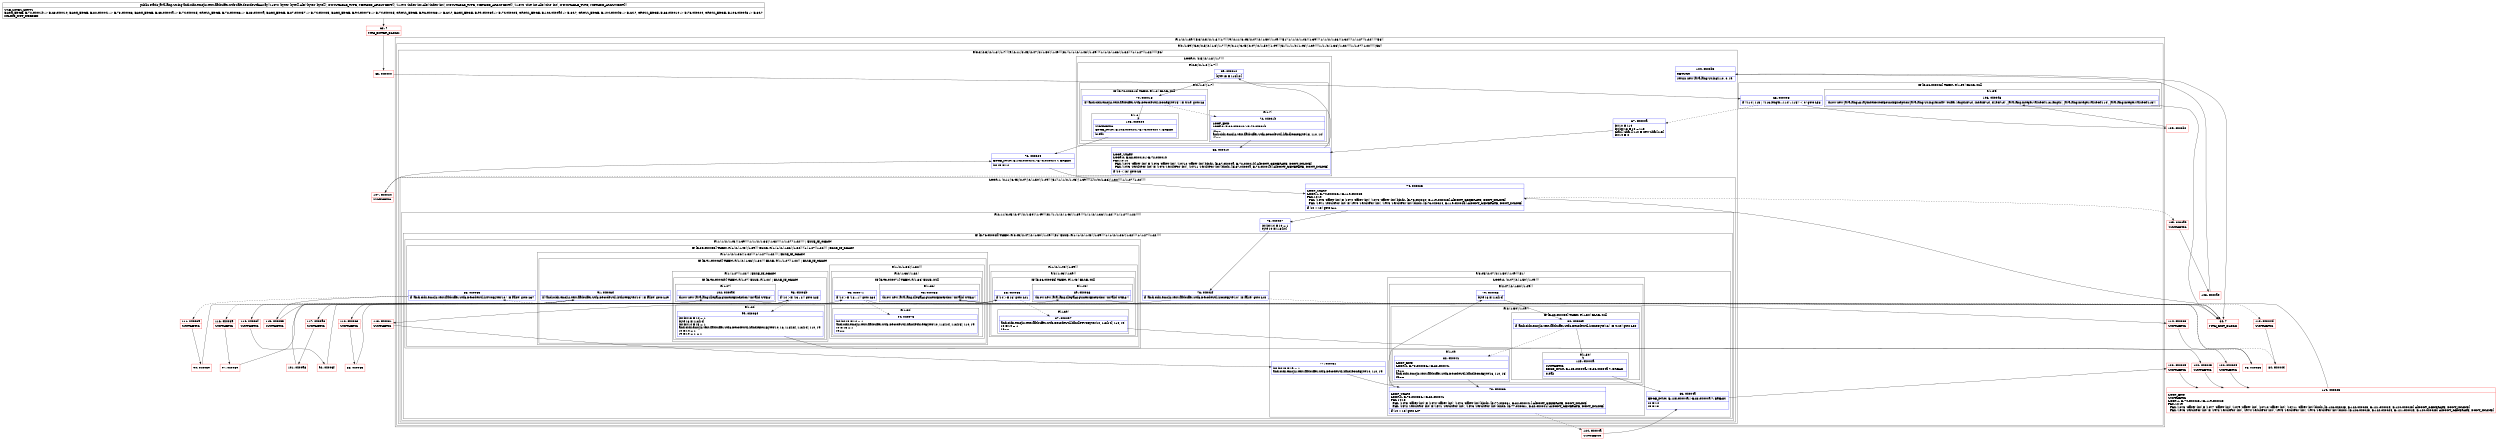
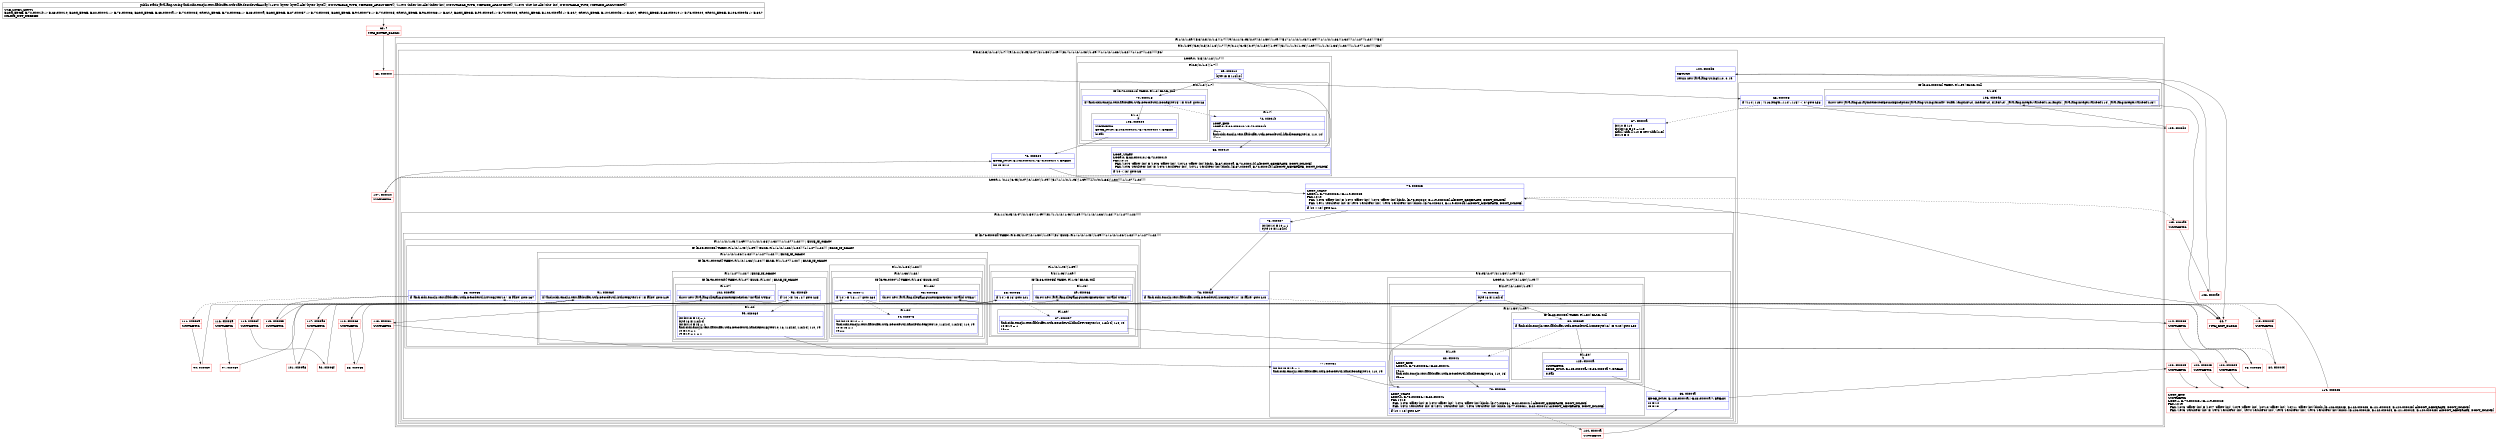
  digraph {
    node [color=blue shape=record]
    n1 [label="{106\:\ 0x00d6|throw new java.lang.ArrayIndexOutOfBoundsException(java.lang.String.format(\"buffer length=%d, index=%d, size=%d\", java.lang.Integer.valueOf(r13.length), java.lang.Integer.valueOf(r14), java.lang.Integer.valueOf(r15)))\l}"]
    n2 [label="{66\:\ 0x0008|if ((r14 \| r15 \| ((r13.length \- r14) \- r15)) \< 0) goto L58\l}"]
    n3 [label="{108\:\ 0x0024|SYNTHETIC\lEDGE_INSN: B:108:0x0024\-\>B:73:0x0024 ?: BREAK  \l|break\l}"]
    n4 [label="{70\:\ 0x0018|if (androidx.emoji2.text.flatbuffer.Utf8.DecodeUtil.isOneByte(r5) != true) goto L8\l}"]
    n5 [label="{72\:\ 0x001b|LOOP_END\lLOOP:0: B:68:0x0010\-\>B:72:0x001b\l|r0++\landroidx.emoji2.text.flatbuffer.Utf8.DecodeUtil.handleOneByte(r5, r10, r4)\lr7++\l}"]
    n6 [label="{69\:\ 0x0012|byte r5 = r13[r0]\l}"]
    n7 [label="{68\:\ 0x0010|LOOP_START\lLOOP:0: B:68:0x0010\-\>B:72:0x001b\lPHI: r0 r4 \l  PHI: (r0v4 'offset' int) = (r0v3 'offset' int), (r0v12 'offset' int) binds: [B:67:0x000a, B:72:0x001b] A[DONT_GENERATE, DONT_INLINE]\l  PHI: (r4v3 'resultPos' int) = (r4v2 'resultPos' int), (r4v11 'resultPos' int) binds: [B:67:0x000a, B:72:0x001b] A[DONT_GENERATE, DONT_INLINE]\l|if (r0 \< r3) goto L5\l}"]
    n8 [label="{125\:\ 0x004a|SYNTHETIC\lEDGE_INSN: B:125:0x004a\-\>B:83:0x004a ?: BREAK  \l|break\l}"]
    n9 [label="{80\:\ 0x003e|if (androidx.emoji2.text.flatbuffer.Utf8.DecodeUtil.isOneByte(r6) != true) goto L50\l}"]
    n10 [label="{82\:\ 0x0041|LOOP_END\lLOOP:2: B:78:0x0036\-\>B:82:0x0041\l|r4++\landroidx.emoji2.text.flatbuffer.Utf8.DecodeUtil.handleOneByte(r6, r10, r5)\lr5++\l}"]
    n11 [label="{79\:\ 0x0038|byte r6 = r13[r4]\l}"]
    n12 [label="{78\:\ 0x0036|LOOP_START\lLOOP:2: B:78:0x0036\-\>B:82:0x0041\lPHI: r4 r5 \l  PHI: (r4v5 'offset' int) = (r4v4 'offset' int), (r4v6 'offset' int) binds: [B:77:0x0031, B:82:0x0041] A[DONT_GENERATE, DONT_INLINE]\l  PHI: (r5v2 'resultPos' int) = (r5v1 'resultPos' int), (r5v3 'resultPos' int) binds: [B:77:0x0031, B:82:0x0041] A[DONT_GENERATE, DONT_INLINE]\l|if (r4 \< r3) goto L47\l}"]
    n13 [label="{77\:\ 0x0031|int int r5 = r9 + 1\landroidx.emoji2.text.flatbuffer.Utf8.DecodeUtil.handleOneByte(r0, r10, r9)\l}"]
    n14 [label="{83\:\ 0x004a|EDGE_INSN: B:125:0x004a\-\>B:83:0x004a ?: BREAK  \l|r0 = r4\lr9 = r5\l}"]
    n15 [label="{89\:\ 0x0068|throw new java.lang.IllegalArgumentException(\"Invalid UTF\-8\")\l}"]
    n16 [label="{86\:\ 0x0055|if (r4 \>= r3) goto L41\l}"]
    n17 [label="{87\:\ 0x0057|androidx.emoji2.text.flatbuffer.Utf8.DecodeUtil.handleTwoBytes(r0, r13[r4], r10, r9)\lr0 = r4 + 1\lr8++\l}"]
    n18 [label="{96\:\ 0x0088|throw new java.lang.IllegalArgumentException(\"Invalid UTF\-8\")\l}"]
    n19 [label="{93\:\ 0x0071|if (r4 \>= (r3 \- 1)) goto L34\l}"]
    n20 [label="{94\:\ 0x0073|int int r5 = r4 + 1\landroidx.emoji2.text.flatbuffer.Utf8.DecodeUtil.handleThreeBytes(r0, r13[r4], r13[r5], r10, r9)\lr0 = r5 + 1\lr9++\l}"]
    n21 [label="{102\:\ 0x00ad|throw new java.lang.IllegalArgumentException(\"Invalid UTF\-8\")\l}"]
    n22 [label="{99\:\ 0x008d|int int r5 = r4 + 1\lbyte r6 = r13[r4]\lint int r4 = r5 + 1\landroidx.emoji2.text.flatbuffer.Utf8.DecodeUtil.handleFourBytes(r0, r6, r13[r5], r13[r4], r10, r9)\lr0 = r4 + 1\lr9 = r9 + 1 + 1\l}"]
    n23 [label="{98\:\ 0x008b|if (r4 \>= (r3 \- 2)) goto L25\l}"]
    n24 [label="{91\:\ 0x006d|if (androidx.emoji2.text.flatbuffer.Utf8.DecodeUtil.isThreeBytes(r0) != false) goto L29\l}"]
    n25 [label="{85\:\ 0x0053|if (androidx.emoji2.text.flatbuffer.Utf8.DecodeUtil.isTwoBytes(r0) != false) goto L37\l}"]
    n26 [label="{76\:\ 0x002f|if (androidx.emoji2.text.flatbuffer.Utf8.DecodeUtil.isOneByte(r0) != false) goto L44\l}"]
    n27 [label="{75\:\ 0x0027|int int r4 = r0 + 1\lbyte r0 = r13[r0]\l}"]
    n28 [label="{74\:\ 0x0025|LOOP_START\lLOOP:1: B:74:0x0025\-\>B:119:0x0025\lPHI: r0 r9 \l  PHI: (r0v5 'offset' int) = (r0v4 'offset' int), (r0v8 'offset' int) binds: [B:73:0x0024, B:119:0x0025] A[DONT_GENERATE, DONT_INLINE]\l  PHI: (r9v1 'resultPos' int) = (r9v0 'resultPos' int), (r9v3 'resultPos' int) binds: [B:73:0x0024, B:119:0x0025] A[DONT_GENERATE, DONT_INLINE]\l|if (r0 \< r3) goto L11\l}"]
    n29 [label="{67\:\ 0x000a|int r0 = r14\lint int r3 = r0 + r15\lchar[] char[] r10 = new char[r15]\lint r4 = 0\l}"]
    n30 [label="{73\:\ 0x0024|EDGE_INSN: B:108:0x0024\-\>B:73:0x0024 ?: BREAK  \l|int r9 = r4\l}"]
    n31 [label="{104\:\ 0x00b3|RETURN\l|return new java.lang.String(r10, 0, r9)\l}"]
    n32 [color=red label="{64\:\ ?|MTH_EXIT_BLOCK\l}"]
    n33 [color=red label="{105\:\ 0x00b4}"]
    n34 [color=red label="{107\:\ 0x0024|SYNTHETIC\l}"]
    n35 [color=red label="{124\:\ 0x004a|SYNTHETIC\l}"]
    n36 [color=red label="{123\:\ 0x0025|SYNTHETIC\l}"]
    n37 [color=red label="{112\:\ 0x0063|SYNTHETIC\l}"]
    n38 [color=red label="{122\:\ 0x0025|SYNTHETIC\l}"]
    n39 [color=red label="{114\:\ 0x0083|SYNTHETIC\l}"]
    n40 [color=red label="{120\:\ 0x0025|SYNTHETIC\l}"]
    n41 [color=red label="{117\:\ 0x00a8|SYNTHETIC\l}"]
    n42 [color=red label="{116\:\ 0x0089|SYNTHETIC\l}"]
    n43 [color=red label="{118\:\ 0x006f|SYNTHETIC\l}"]
    n44 [color=red label="{111\:\ 0x0069|SYNTHETIC\l}"]
    n45 [color=red label="{115\:\ 0x0055|SYNTHETIC\l}"]
    n46 [color=red label="{110\:\ 0x004d|SYNTHETIC\l}"]
    n47 [color=red label="{113\:\ 0x0031|SYNTHETIC\l}"]
    n48 [color=red label="{109\:\ 0x00ae|SYNTHETIC\l}"]
    n49 [color=red label="{103\:\ 0x00ae}"]
    n50 [color=red label="{84\:\ 0x004d}"]
    n51 [color=red label="{119\:\ 0x0025|LOOP_END\lSYNTHETIC\lLOOP:1: B:74:0x0025\-\>B:119:0x0025\lPHI: r0 r9 \l  PHI: (r0v8 'offset' int) = (r0v7 'offset' int), (r0v9 'offset' int), (r0v10 'offset' int), (r0v11 'offset' int) binds: [B:123:0x0025, B:122:0x0025, B:121:0x0025, B:120:0x0025] A[DONT_GENERATE, DONT_INLINE]\l  PHI: (r9v3 'resultPos' int) = (r9v2 'resultPos' int), (r9v4 'resultPos' int), (r9v5 'resultPos' int), (r9v6 'resultPos' int) binds: [B:123:0x0025, B:122:0x0025, B:121:0x0025, B:120:0x0025] A[DONT_GENERATE, DONT_INLINE]\l}"]
    n52 [color=red label="{90\:\ 0x0069}"]
    n53 [color=red label="{88\:\ 0x0063}"]
    n54 [color=red label="{97\:\ 0x0089}"]
    n55 [color=red label="{92\:\ 0x006f}"]
    n56 [color=red label="{95\:\ 0x0083}"]
    n57 [color=red label="{101\:\ 0x00a8}"]
    n58 [color=red label="{63\:\ ?|MTH_ENTER_BLOCK\l}"]
    n59 [color=red label="{65\:\ 0x0000}"]
    n60 [label="{public static java.lang.String androidx.emoji2.text.flatbuffer.Utf8Safe.decodeUtf8Array((r13v0 'bytes' byte[] A[D('bytes' byte[]), IMMUTABLE_TYPE, METHOD_ARGUMENT]), (r14v0 'index' int A[D('index' int), IMMUTABLE_TYPE, METHOD_ARGUMENT]), (r15v0 'size' int A[D('size' int), IMMUTABLE_TYPE, METHOD_ARGUMENT]))  | USE_LINES_HINTS\lBACK_EDGE: B:72:0x001b \-\> B:68:0x0010, BACK_EDGE: B:82:0x0041 \-\> B:78:0x0036, BACK_EDGE: B:83:0x004a \-\> B:74:0x0025, CROSS_EDGE: B:78:0x0036 \-\> B:83:0x004a, BACK_EDGE: B:87:0x0057 \-\> B:74:0x0025, BACK_EDGE: B:94:0x0073 \-\> B:74:0x0025, CROSS_EDGE: B:96:0x0088 \-\> B:64:?, BACK_EDGE: B:99:0x008d \-\> B:74:0x0025, CROSS_EDGE: B:102:0x00ad \-\> B:64:?, CROSS_EDGE: B:104:0x00b3 \-\> B:64:?, CROSS_EDGE: B:68:0x0010 \-\> B:73:0x0024, CROSS_EDGE: B:106:0x00d6 \-\> B:64:?\lINLINE_NOT_NEEDED\l}" color=""]
    subgraph cluster_1 {
      label="R(1:(2:(1:59)|(5:3|(2:5|(2:(1:8)|(1:7)))|9|(2:11|(3:45|(2:47|(2:(1:50)|(1:49)))|51)(1:(1:(2:(1:43)|(1:39)))(1:(1:(2:(1:36)|(1:32)))(1:(1:27)(1:22)))))|56)))"
      subgraph cluster_2 {
        label="R(2:(1:59)|(5:3|(2:5|(2:(1:8)|(1:7)))|9|(2:11|(3:45|(2:47|(2:(1:50)|(1:49)))|51)(1:(1:(2:(1:43)|(1:39)))(1:(1:(2:(1:36)|(1:32)))(1:(1:27)(1:22)))))|56))"
        subgraph cluster_3 {
          label="IF [B:66:0x0008] THEN: R(1:59) ELSE: null"
          n2
          subgraph cluster_4 {
            label="R(1:59)"
            n1
          }
        }
        subgraph cluster_5 {
          label="R(5:3|(2:5|(2:(1:8)|(1:7)))|9|(2:11|(3:45|(2:47|(2:(1:50)|(1:49)))|51)(1:(1:(2:(1:43)|(1:39)))(1:(1:(2:(1:36)|(1:32)))(1:(1:27)(1:22)))))|56)"
          n29
          n30
          n31
          subgraph cluster_6 {
            label="LOOP:0: (2:5|(2:(1:8)|(1:7)))"
            n7
            subgraph cluster_7 {
              label="R(2:5|(2:(1:8)|(1:7)))"
              n6
              subgraph cluster_8 {
                label="R(2:(1:8)|(1:7))"
                subgraph cluster_9 {
                  label="IF [B:70:0x0018] THEN: R(1:8) ELSE: null"
                  n4
                  subgraph cluster_10 {
                    label="R(1:8)"
                    n3
                  }
                }
                subgraph cluster_11 {
                  label="R(1:7)"
                  n5
                }
              }
            }
          }
          subgraph cluster_12 {
            label="LOOP:1: (2:11|(3:45|(2:47|(2:(1:50)|(1:49)))|51)(1:(1:(2:(1:43)|(1:39)))(1:(1:(2:(1:36)|(1:32)))(1:(1:27)(1:22)))))"
            n28
            subgraph cluster_13 {
              label="R(2:11|(3:45|(2:47|(2:(1:50)|(1:49)))|51)(1:(1:(2:(1:43)|(1:39)))(1:(1:(2:(1:36)|(1:32)))(1:(1:27)(1:22)))))"
              n27
              subgraph cluster_14 {
                label="IF [B:76:0x002f] THEN: R(3:45|(2:47|(2:(1:50)|(1:49)))|51) ELSE: R(1:(1:(2:(1:43)|(1:39)))(1:(1:(2:(1:36)|(1:32)))(1:(1:27)(1:22))))"
                n26
                subgraph cluster_15 {
                  label="R(3:45|(2:47|(2:(1:50)|(1:49)))|51)"
                  n13
                  n14
                  subgraph cluster_16 {
                    label="LOOP:2: (2:47|(2:(1:50)|(1:49)))"
                    n12
                    subgraph cluster_17 {
                      label="R(2:47|(2:(1:50)|(1:49)))"
                      n11
                      subgraph cluster_18 {
                        label="R(2:(1:50)|(1:49))"
                        subgraph cluster_19 {
                          label="IF [B:80:0x003e] THEN: R(1:50) ELSE: null"
                          n9
                          subgraph cluster_20 {
                            label="R(1:50)"
                            n8
                          }
                        }
                        subgraph cluster_21 {
                          label="R(1:49)"
                          n10
                        }
                      }
                    }
                  }
                }
                subgraph cluster_22 {
                  label="R(1:(1:(2:(1:43)|(1:39)))(1:(1:(2:(1:36)|(1:32)))(1:(1:27)(1:22)))) | ELSE_IF_CHAIN\l"
                  subgraph cluster_23 {
                    label="IF [B:85:0x0053] THEN: R(1:(2:(1:43)|(1:39))) ELSE: R(1:(1:(2:(1:36)|(1:32)))(1:(1:27)(1:22))) | ELSE_IF_CHAIN\l"
                    n25
                    subgraph cluster_24 {
                      label="R(1:(2:(1:43)|(1:39)))"
                      subgraph cluster_25 {
                        label="R(2:(1:43)|(1:39))"
                        subgraph cluster_26 {
                          label="IF [B:86:0x0055] THEN: R(1:43) ELSE: null"
                          n16
                          subgraph cluster_27 {
                            label="R(1:43)"
                            n15
                          }
                        }
                        subgraph cluster_28 {
                          label="R(1:39)"
                          n17
                        }
                      }
                    }
                    subgraph cluster_29 {
                      label="R(1:(1:(2:(1:36)|(1:32)))(1:(1:27)(1:22))) | ELSE_IF_CHAIN\l"
                      subgraph cluster_30 {
                        label="IF [B:91:0x006d] THEN: R(1:(2:(1:36)|(1:32))) ELSE: R(1:(1:27)(1:22)) | ELSE_IF_CHAIN\l"
                        n24
                        subgraph cluster_31 {
                          label="R(1:(2:(1:36)|(1:32)))"
                          subgraph cluster_32 {
                            label="R(2:(1:36)|(1:32))"
                            subgraph cluster_33 {
                              label="IF [B:93:0x0071] THEN: R(1:36) ELSE: null"
                              n19
                              subgraph cluster_34 {
                                label="R(1:36)"
                                n18
                              }
                            }
                            subgraph cluster_35 {
                              label="R(1:32)"
                              n20
                            }
                          }
                        }
                        subgraph cluster_36 {
                          label="R(1:(1:27)(1:22)) | ELSE_IF_CHAIN\l"
                          subgraph cluster_37 {
                            label="IF [B:98:0x008b] THEN: R(1:27) ELSE: R(1:22) | ELSE_IF_CHAIN\l"
                            n23
                            subgraph cluster_38 {
                              label="R(1:27)"
                              n21
                            }
                            subgraph cluster_39 {
                              label="R(1:22)"
                              n22
                            }
                          }
                        }
                      }
                    }
                  }
                }
              }
            }
          }
        }
      }
    }
    n1 -> n32
    n2 -> n29 [style=dashed]
    n2 -> n33
    n3 -> n30
    n4 -> n3
    n4 -> n5 [style=dashed]
    n5 -> n7
    n6 -> n4
    n7 -> n6
    n7 -> n34 [style=dashed]
    n8 -> n14
    n9 -> n8
    n9 -> n10 [style=dashed]
    n10 -> n12
    n11 -> n9
    n12 -> n11
    n12 -> n35 [style=dashed]
    n13 -> n12
    n14 -> n36
    n15 -> n32
    n16 -> n17 [style=dashed]
    n16 -> n37
    n17 -> n38
    n18 -> n32
    n19 -> n20 [style=dashed]
    n19 -> n39
    n21 -> n32
    n22 -> n40
    n23 -> n22 [style=dashed]
    n23 -> n41
    n24 -> n42 [style=dashed]
    n24 -> n43
    n25 -> n44 [style=dashed]
    n25 -> n45
    n26 -> n46 [style=dashed]
    n26 -> n47
    n27 -> n26
    n28 -> n27
    n28 -> n48 [style=dashed]
-   n29 -> n7
    n30 -> n28
    n31 -> n32
    n33 -> n1
    n34 -> n30
    n35 -> n14
    n36 -> n51
    n37 -> n53
    n38 -> n51
    n39 -> n56
    n40 -> n51
    n41 -> n57
    n42 -> n54
    n43 -> n55
    n44 -> n52
    n45 -> n16
    n46 -> n50
    n47 -> n13
    n48 -> n49
    n49 -> n31
    n50 -> n25 [style=dashed]
    n51 -> n28
    n52 -> n24
    n53 -> n15
    n54 -> n23
    n55 -> n19
    n56 -> n18
    n57 -> n21
    n58 -> n59
    n59 -> n2
    n60 -> n58
  }
